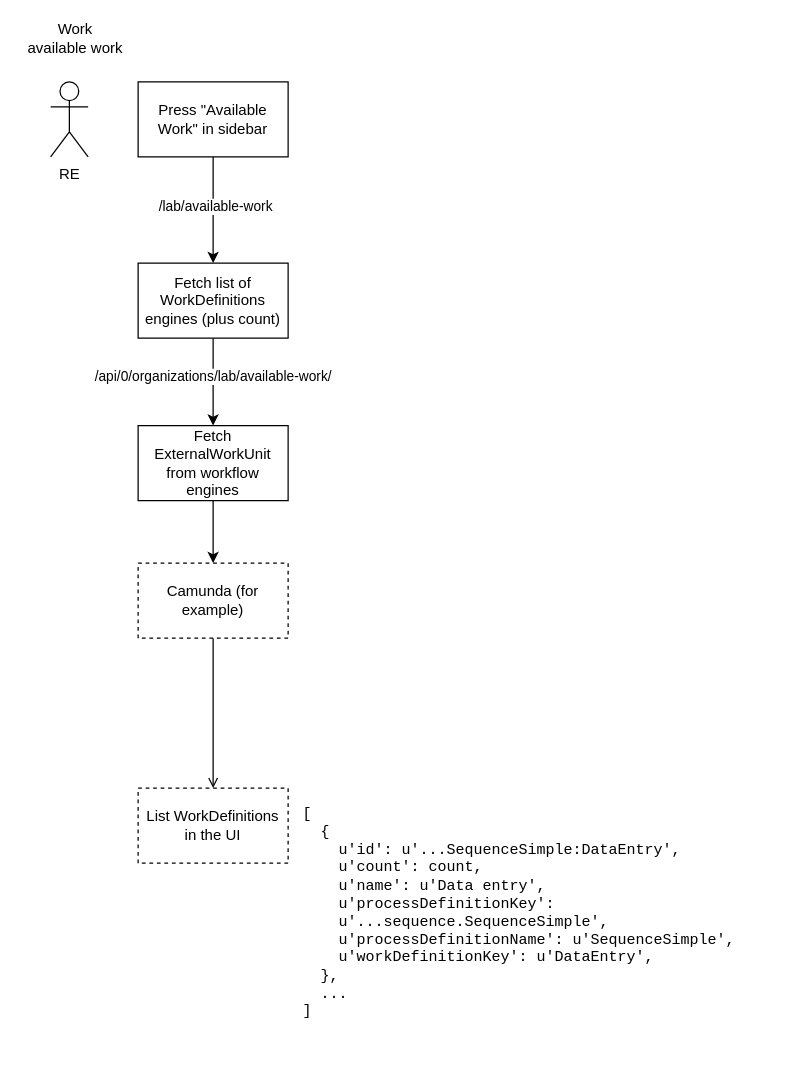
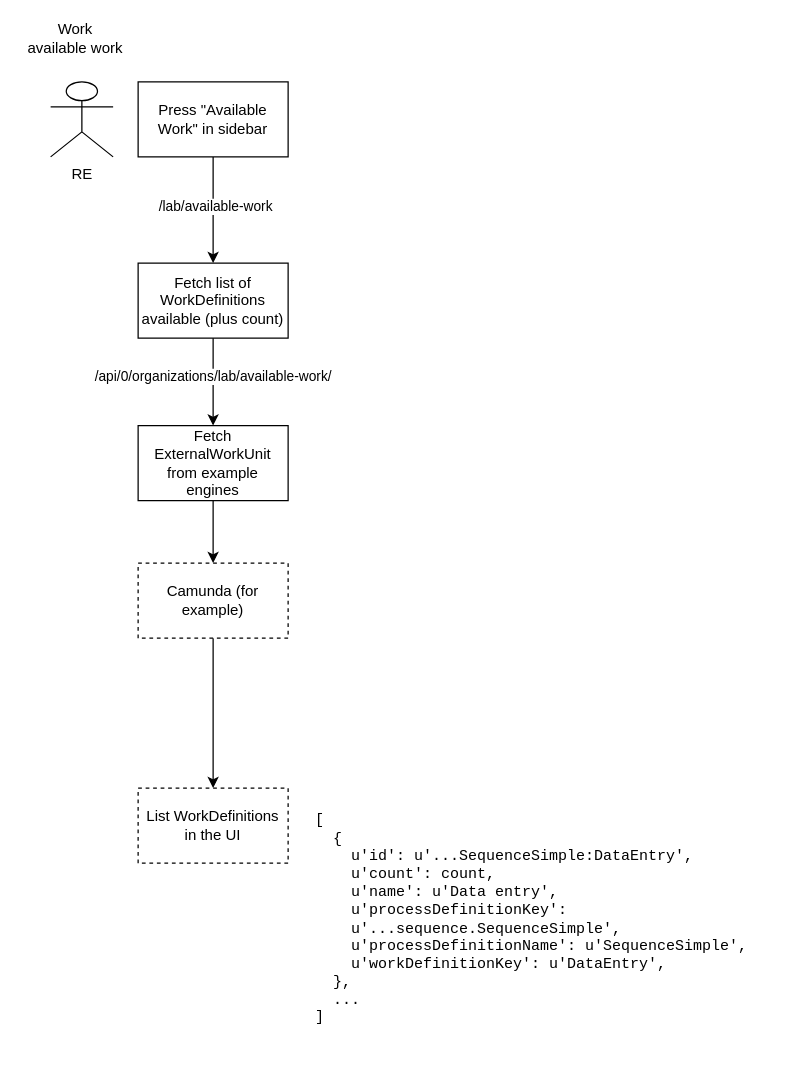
  <mxCell id="0" />
  <mxCell id="1" parent="0" />
  <mxCell id="2" style="edgeStyle=orthogonalEdgeStyle;rounded=0;orthogonalLoop=1;jettySize=auto;html=1;" parent="1" source="4" target="7" edge="1"><mxGeometry relative="1" as="geometry" /></mxCell>
  <mxCell id="3" value="/lab/available-work" style="edgeLabel;html=1;align=center;verticalAlign=middle;resizable=0;points=[];" parent="2" vertex="1" connectable="0"><mxGeometry x="-0.087" y="1" relative="1" as="geometry"><mxPoint as="offset" /></mxGeometry></mxCell>
  <mxCell id="4" value="Press &quot;Available Work&quot; in sidebar" style="rounded=0;whiteSpace=wrap;html=1;fontSize=12;" parent="1" vertex="1"><mxGeometry x="110" y="65" width="120" height="60" as="geometry" /></mxCell>
- <mxCell id="5" value="RE" style="shape=umlActor;verticalLabelPosition=bottom;verticalAlign=top;html=1;outlineConnect=0;fontSize=12;" parent="1" vertex="1"><mxGeometry x="40" y="65" width="30" height="60" as="geometry" /></mxCell>
+ <mxCell id="5" value="RE" style="shape=umlActor;verticalLabelPosition=bottom;verticalAlign=top;html=1;outlineConnect=0;fontSize=12;" parent="1" vertex="1"><mxGeometry x="40" y="65" width="50" height="60" as="geometry" /></mxCell>
  <mxCell id="6" value="Work available work" style="text;html=1;strokeColor=none;fillColor=none;align=center;verticalAlign=middle;whiteSpace=wrap;rounded=0;" parent="1" vertex="1"><mxGeometry x="20" y="20" width="80" height="20" as="geometry" /></mxCell>
- <mxCell id="7" value="Fetch list of WorkDefinitions engines (plus count)" style="rounded=0;whiteSpace=wrap;html=1;" parent="1" vertex="1"><mxGeometry x="110" y="210" width="120" height="60" as="geometry" /></mxCell>
+ <mxCell id="7" value="Fetch list of WorkDefinitions available (plus count)" style="rounded=0;whiteSpace=wrap;html=1;" parent="1" vertex="1"><mxGeometry x="110" y="210" width="120" height="60" as="geometry" /></mxCell>
  <mxCell id="8" value="List WorkDefinitions in the UI" style="whiteSpace=wrap;html=1;rounded=0;dashed=1;" parent="1" vertex="1"><mxGeometry x="110" y="630" width="120" height="60" as="geometry" /></mxCell>
- <mxCell id="9" value="[&lt;br&gt;&amp;nbsp; { &lt;br&gt;&amp;nbsp; &amp;nbsp; u'id': u'...SequenceSimple:DataEntry',&lt;br&gt;&amp;nbsp; &amp;nbsp; u'count': count,&lt;br&gt;&amp;nbsp; &amp;nbsp; u'name': u'Data entry',&lt;br&gt;&amp;nbsp; &amp;nbsp; u'processDefinitionKey':&lt;br&gt;&amp;nbsp; &amp;nbsp; u'...sequence.SequenceSimple',&lt;br&gt;&amp;nbsp; &amp;nbsp; u'processDefinitionName': u'SequenceSimple',&lt;br&gt;&amp;nbsp; &amp;nbsp; u'workDefinitionKey': u'DataEntry',&lt;br&gt;&amp;nbsp; },&lt;br&gt;&amp;nbsp; ...&lt;br&gt;]" style="text;html=1;strokeColor=none;fillColor=none;align=left;verticalAlign=middle;whiteSpace=wrap;rounded=0;fontFamily=Courier New;" parent="1" vertex="1"><mxGeometry x="240" y="630" width="370" height="200" as="geometry" /></mxCell>
+ <mxCell id="9" value="[&lt;br&gt;&amp;nbsp; { &lt;br&gt;&amp;nbsp; &amp;nbsp; u'id': u'...SequenceSimple:DataEntry',&lt;br&gt;&amp;nbsp; &amp;nbsp; u'count': count,&lt;br&gt;&amp;nbsp; &amp;nbsp; u'name': u'Data entry',&lt;br&gt;&amp;nbsp; &amp;nbsp; u'processDefinitionKey':&lt;br&gt;&amp;nbsp; &amp;nbsp; u'...sequence.SequenceSimple',&lt;br&gt;&amp;nbsp; &amp;nbsp; u'processDefinitionName': u'SequenceSimple',&lt;br&gt;&amp;nbsp; &amp;nbsp; u'workDefinitionKey': u'DataEntry',&lt;br&gt;&amp;nbsp; },&lt;br&gt;&amp;nbsp; ...&lt;br&gt;]" style="text;html=1;strokeColor=none;fillColor=none;align=left;verticalAlign=middle;whiteSpace=wrap;rounded=0;fontFamily=Courier New;" parent="1" vertex="1"><mxGeometry x="250" y="635" width="370" height="200" as="geometry" /></mxCell>
  <mxCell id="10" style="edgeStyle=orthogonalEdgeStyle;rounded=0;orthogonalLoop=1;jettySize=auto;html=1;exitX=0.5;exitY=1;exitDx=0;exitDy=0;" parent="1" source="9" target="9" edge="1"><mxGeometry relative="1" as="geometry" /></mxCell>
- <mxCell id="11" value="" style="edgeStyle=orthogonalEdgeStyle;rounded=0;orthogonalLoop=1;jettySize=auto;html=1;endArrow=open;" parent="1" source="15" target="8" edge="1"><mxGeometry relative="1" as="geometry"><mxPoint x="170" y="270" as="sourcePoint" /><mxPoint x="170" y="350" as="targetPoint" /></mxGeometry></mxCell>
- <mxCell id="12" value="Fetch ExternalWorkUnit from workflow engines" style="rounded=0;whiteSpace=wrap;html=1;" parent="1" vertex="1"><mxGeometry x="110" y="340" width="120" height="60" as="geometry" /></mxCell>
+ <mxCell id="11" value="" style="edgeStyle=orthogonalEdgeStyle;rounded=0;orthogonalLoop=1;jettySize=auto;html=1;" parent="1" source="15" target="8" edge="1"><mxGeometry relative="1" as="geometry"><mxPoint x="170" y="270" as="sourcePoint" /><mxPoint x="170" y="350" as="targetPoint" /></mxGeometry></mxCell>
+ <mxCell id="12" value="Fetch ExternalWorkUnit from example engines" style="rounded=0;whiteSpace=wrap;html=1;" parent="1" vertex="1"><mxGeometry x="110" y="340" width="120" height="60" as="geometry" /></mxCell>
  <mxCell id="13" value="" style="edgeStyle=orthogonalEdgeStyle;rounded=0;orthogonalLoop=1;jettySize=auto;html=1;" parent="1" source="7" target="12" edge="1"><mxGeometry relative="1" as="geometry"><mxPoint x="170" y="270" as="sourcePoint" /><mxPoint x="170" y="630" as="targetPoint" /></mxGeometry></mxCell>
  <mxCell id="14" value="/api/0/organizations/lab/available-work/" style="edgeLabel;html=1;align=center;verticalAlign=middle;resizable=0;points=[];" parent="13" vertex="1" connectable="0"><mxGeometry x="-0.133" y="-1" relative="1" as="geometry"><mxPoint as="offset" /></mxGeometry></mxCell>
  <mxCell id="15" value="Camunda (for example)" style="rounded=0;whiteSpace=wrap;html=1;dashed=1;" parent="1" vertex="1"><mxGeometry x="110" y="450" width="120" height="60" as="geometry" /></mxCell>
  <mxCell id="16" value="" style="edgeStyle=orthogonalEdgeStyle;rounded=0;orthogonalLoop=1;jettySize=auto;html=1;" parent="1" source="12" target="15" edge="1"><mxGeometry relative="1" as="geometry"><mxPoint x="170" y="400" as="sourcePoint" /><mxPoint x="170" y="630" as="targetPoint" /></mxGeometry></mxCell>
